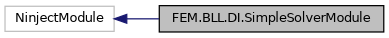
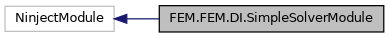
  digraph {
    rankdir=LR
    node [fontname=Helvetica fontsize=10 shape=record style=filled]
-   n1 [color=black fillcolor=grey75 fontcolor=black height=0.2 label="FEM.BLL.DI.SimpleSolverModule" width=0.4]
+   n1 [color=black fillcolor=grey75 fontcolor=black height=0.2 label="FEM.FEM.DI.SimpleSolverModule" width=0.4]
    n2 [color=grey75 fillcolor=white height=0.2 label=NinjectModule width=0.4]
    n2 -> n1 [color=midnightblue dir=back fontname=Helvetica fontsize=10 labelfontname=Helvetica labelfontsize=10 style=solid]
  }
